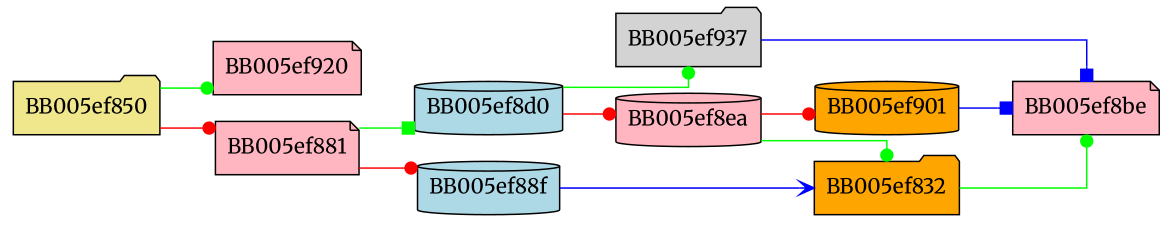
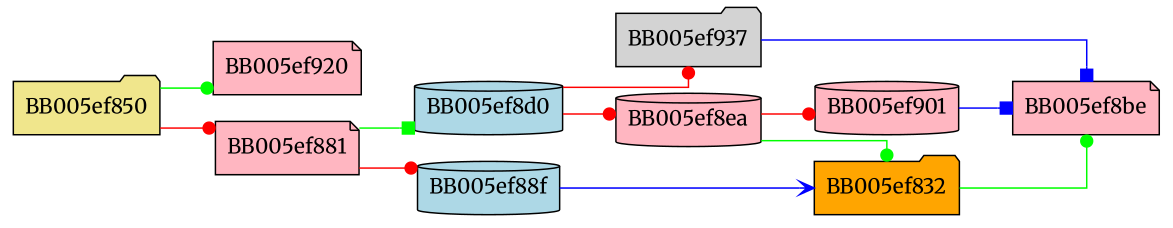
  digraph {
    fontname=Merriweather
    rankdir=LR
    splines=ortho
    node [fillcolor=lightpink fontname=Merriweather shape=cylinder style=filled]
    edge [arrowhead=dot color=green fontname=Merriweather]
    BB005ef850 [fillcolor=khaki shape=folder]
    BB005ef920 [shape=note]
    BB005ef881 [shape=note]
    BB005ef8d0 [fillcolor=lightblue]
    BB005ef88f [fillcolor=lightblue]
    BB005ef937 [fillcolor=lightgrey shape=folder]
    BB005ef8ea
    n8 [fillcolor=orange label=BB005ef832 shape=folder]
    BB005ef8be [shape=note]
-   BB005ef901 [fillcolor=orange]
+   BB005ef901
    BB005ef850 -> BB005ef920
    BB005ef850 -> BB005ef881 [color=red]
    BB005ef881 -> BB005ef8d0 [arrowhead=box]
    BB005ef881 -> BB005ef88f [color=red]
-   BB005ef8d0 -> BB005ef937
+   BB005ef8d0 -> BB005ef937 [color=red]
    BB005ef8d0 -> BB005ef8ea [color=red]
    BB005ef88f -> n8 [arrowhead=vee color=blue]
    BB005ef937 -> BB005ef8be [arrowhead=box color=blue]
    BB005ef8ea -> n8
    BB005ef8ea -> BB005ef901 [color=red]
    n8 -> BB005ef8be
    BB005ef901 -> BB005ef8be [arrowhead=box color=blue]
  }
